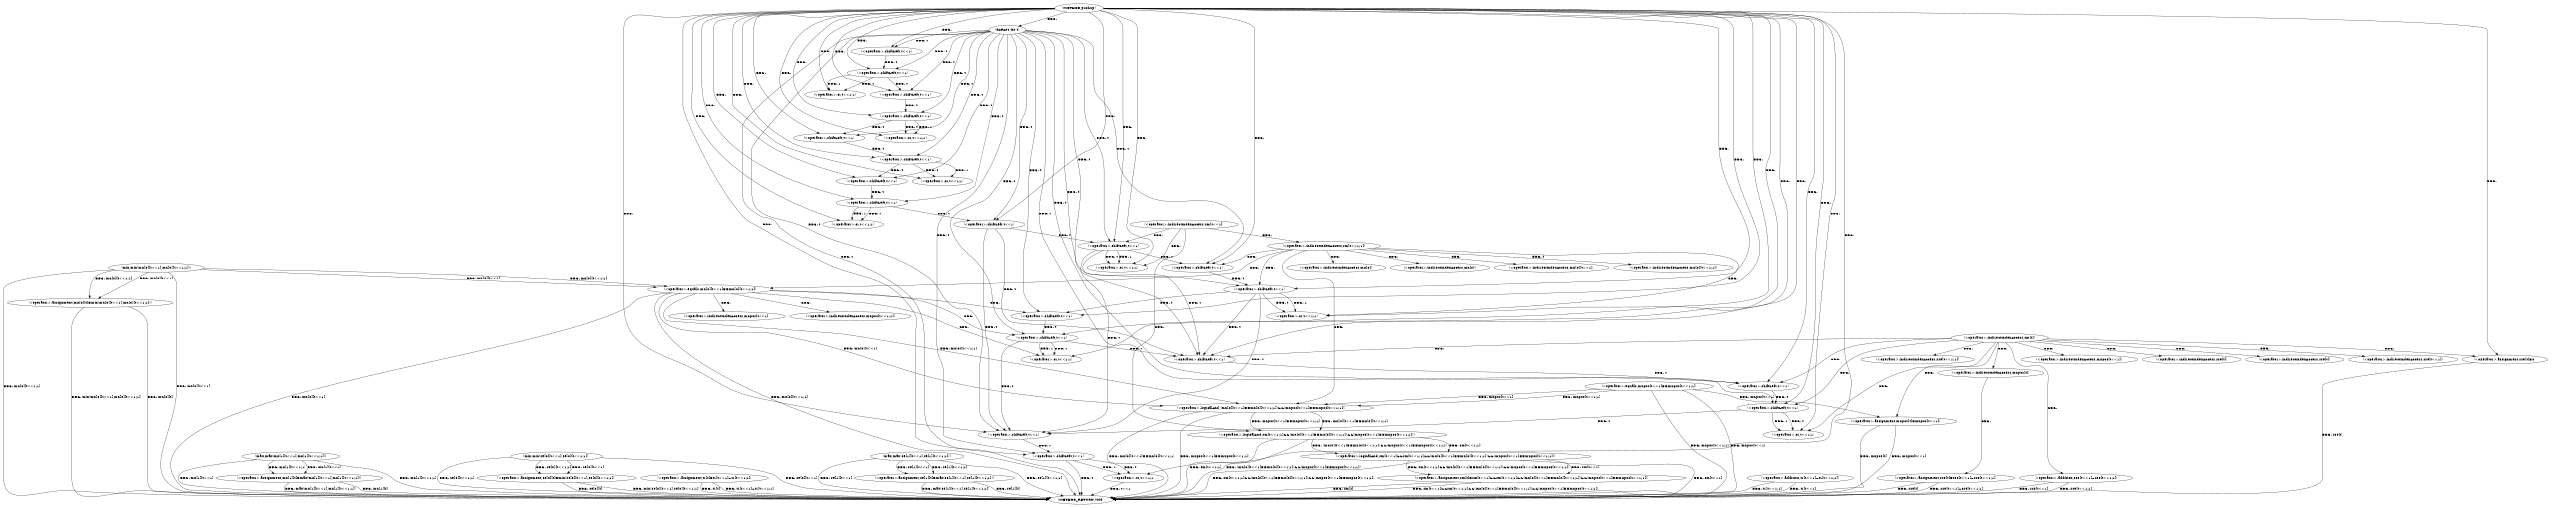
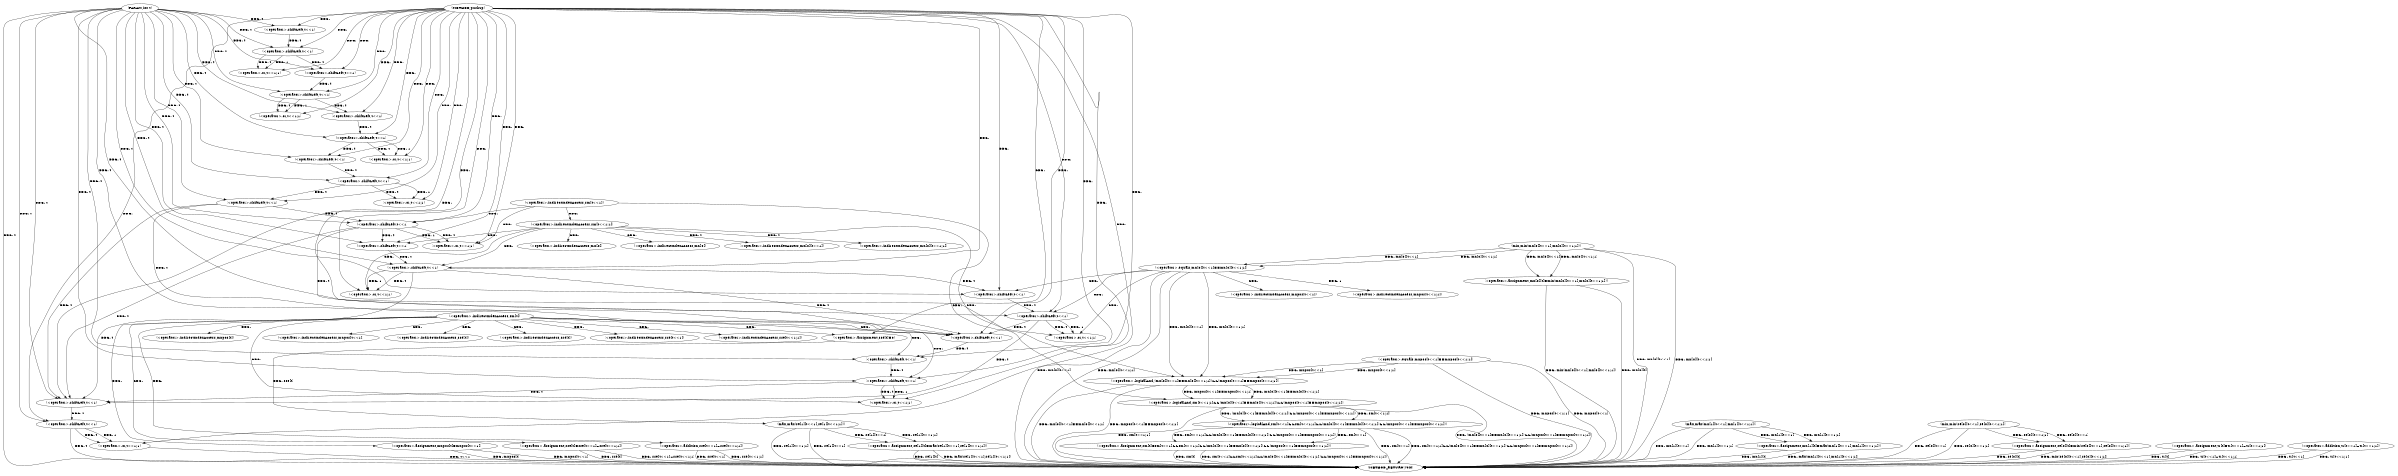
  digraph {
    n1 [label="(METHOD,pushup)"]
    n2 [label="(PARAM,int t)"]
    n3 [label="(<operator>.assignment,sse[t]=0)"]
    n4 [label="(<operator>.shiftLeft,t<<1)"]
    n5 [label="(<operator>.or,t<<1|1)"]
    n6 [label="(<operator>.shiftLeft,t<<1)"]
    n7 [label="(<operator>.or,t<<1|1)"]
    n8 [label="(<operator>.shiftLeft,t<<1)"]
    n9 [label="(<operator>.or,t<<1|1)"]
    n10 [label="(<operator>.shiftLeft,t<<1)"]
    n11 [label="(<operator>.or,t<<1|1)"]
    n12 [label="(<operator>.shiftLeft,t<<1)"]
    n13 [label="(<operator>.shiftLeft,t<<1)"]
    n14 [label="(<operator>.or,t<<1|1)"]
    n15 [label="(<operator>.shiftLeft,t<<1)"]
    n16 [label="(<operator>.shiftLeft,t<<1)"]
    n17 [label="(<operator>.shiftLeft,t<<1)"]
    n18 [label="(<operator>.shiftLeft,t<<1)"]
    n19 [label="(<operator>.or,t<<1|1)"]
    n20 [label="(<operator>.shiftLeft,t<<1)"]
    n21 [label="(<operator>.shiftLeft,t<<1)"]
    n22 [label="(<operator>.shiftLeft,t<<1)"]
    n23 [label="(<operator>.shiftLeft,t<<1)"]
    n24 [label="(<operator>.or,t<<1|1)"]
    n25 [label="(<operator>.shiftLeft,t<<1)"]
    n26 [label="(<operator>.or,t<<1|1)"]
    n27 [label="(<operator>.shiftLeft,t<<1)"]
    n28 [label="(<operator>.or,t<<1|1)"]
    n29 [label="(<operator>.shiftLeft,t<<1)"]
    n30 [label="(<operator>.shiftLeft,t<<1)"]
    n31 [label="(<operator>.shiftLeft,t<<1)"]
    n32 [label="(METHOD_RETURN,void)"]
    n33 [label="(<operator>.assignment,mn[0][t]=min(mn[0][t<<1],mn[0][t<<1|1]))"]
    n34 [label="(<operator>.assignment,mn[1][t]=max(mn[1][t<<1],mn[1][t<<1|1]))"]
    n35 [label="(<operator>.assignment,se[0][t]=min(se[0][t<<1],se[0][t<<1|1]))"]
    n36 [label="(<operator>.assignment,se[1][t]=max(se[1][t<<1],se[1][t<<1|1]))"]
    n37 [label="(<operator>.assignment,sm[t]=sm[t<<1]&&sm[t<<1|1]&&(mn[0][t<<1]==mn[0][t<<1|1])&&(mnpos[t<<1]==mnpos[t<<1|1]))"]
    n38 [label="(<operator>.assignment,tr[t]=tr[t<<1]+tr[t<<1|1])"]
    n39 [label="(min,min(mn[0][t<<1],mn[0][t<<1|1]))"]
    n40 [label="(<operator>.equals,mn[0][t<<1]==mn[0][t<<1|1])"]
    n41 [label="(<operator>.logicalAnd,(mn[0][t<<1]==mn[0][t<<1|1])&&(mnpos[t<<1]==mnpos[t<<1|1]))"]
    n42 [label="(<operator>.indirectIndexAccess,mnpos[t<<1])"]
    n43 [label="(<operator>.indirectIndexAccess,mnpos[t<<1|1])"]
    n44 [label="(max,max(mn[1][t<<1],mn[1][t<<1|1]))"]
    n45 [label="(min,min(se[0][t<<1],se[0][t<<1|1]))"]
    n46 [label="(max,max(se[1][t<<1],se[1][t<<1|1]))"]
    n47 [label="(<operator>.logicalAnd,sm[t<<1]&&sm[t<<1|1]&&(mn[0][t<<1]==mn[0][t<<1|1])&&(mnpos[t<<1]==mnpos[t<<1|1]))"]
    n48 [label="(<operator>.assignment,mnpos[t]=mnpos[t<<1])"]
    n49 [label="(<operator>.assignment,sse[t]=sse[t<<1]+sse[t<<1|1])"]
    n50 [label="(<operator>.addition,tr[t<<1]+tr[t<<1|1])"]
    n51 [label="(<operator>.logicalAnd,sm[t<<1|1]&&(mn[0][t<<1]==mn[0][t<<1|1])&&(mnpos[t<<1]==mnpos[t<<1|1]))"]
    n52 [label="(<operator>.addition,sse[t<<1]+sse[t<<1|1])"]
    n53 [label="(<operator>.equals,mnpos[t<<1]==mnpos[t<<1|1])"]
    n54 [label="(<operator>.indirectIndexAccess,sm[t])"]
    n55 [label="(<operator>.indirectIndexAccess,mnpos[t])"]
    n56 [label="(<operator>.indirectIndexAccess,mnpos[t<<1])"]
    n57 [label="(<operator>.indirectIndexAccess,sse[t])"]
    n58 [label="(<operator>.indirectIndexAccess,sse[t])"]
    n59 [label="(<operator>.indirectIndexAccess,sse[t<<1])"]
    n60 [label="(<operator>.indirectIndexAccess,sse[t<<1|1])"]
    n61 [label="(<operator>.indirectIndexAccess,sm[t<<1])"]
    n62 [label="(<operator>.indirectIndexAccess,sm[t<<1|1])"]
    n63 [label="(<operator>.indirectIndexAccess,mn[0][t<<1])"]
    n64 [label="(<operator>.indirectIndexAccess,mn[0][t<<1|1])"]
    n65 [label="(<operator>.indirectIndexAccess,mn[0])"]
    n66 [label="(<operator>.indirectIndexAccess,mn[0])"]
-   n1 -> n2 [label="DDG: "]
-   n1 -> n3 [label="DDG: "]
+   n1 -> n3 [label="CDG: "]
    n1 -> n4 [label="DDG: "]
    n1 -> n5 [label="DDG: "]
    n1 -> n6 [label="DDG: "]
    n1 -> n7 [label="DDG: "]
    n1 -> n8 [label="DDG: "]
    n1 -> n9 [label="DDG: "]
    n1 -> n10 [label="DDG: "]
    n1 -> n11 [label="DDG: "]
    n1 -> n12 [label="DDG: "]
    n1 -> n13 [label="DDG: "]
    n1 -> n14 [label="DDG: "]
    n1 -> n15 [label="DDG: "]
    n1 -> n16 [label="DDG: "]
    n1 -> n17 [label="DDG: "]
    n1 -> n18 [label="DDG: "]
    n1 -> n19 [label="DDG: "]
    n1 -> n20 [label="DDG: "]
    n1 -> n21 [label="DDG: "]
    n1 -> n22 [label="DDG: "]
    n1 -> n23 [label="DDG: "]
    n1 -> n24 [label="DDG: "]
    n1 -> n25 [label="DDG: "]
    n1 -> n26 [label="DDG: "]
    n1 -> n27 [label="DDG: "]
    n1 -> n28 [label="DDG: "]
    n1 -> n29 [label="DDG: "]
    n1 -> n30 [label="DDG: "]
    n1 -> n31 [label="DDG: "]
    n2 -> n4 [label="DDG: t"]
    n2 -> n6 [label="DDG: t"]
    n2 -> n8 [label="DDG: t"]
    n2 -> n10 [label="DDG: t"]
    n2 -> n12 [label="DDG: t"]
    n2 -> n13 [label="DDG: t"]
    n2 -> n15 [label="DDG: t"]
    n2 -> n16 [label="DDG: t"]
    n2 -> n17 [label="DDG: t"]
    n2 -> n18 [label="DDG: t"]
    n2 -> n20 [label="DDG: t"]
    n2 -> n21 [label="DDG: t"]
    n2 -> n22 [label="DDG: t"]
    n2 -> n23 [label="DDG: t"]
    n2 -> n25 [label="DDG: t"]
    n2 -> n27 [label="DDG: t"]
    n2 -> n29 [label="DDG: t"]
    n2 -> n30 [label="DDG: t"]
    n2 -> n31 [label="DDG: t"]
-   n2 -> n32 [label="CDG: t"]
-   n3 -> n32 [label="DDG: sse[t]"]
+   n2 -> n32 [label="DDG: t"]
+   n3 -> n46 [label="DDG: sse[t]"]
    n4 -> n15 [label="DDG: t"]
    n6 -> n16 [label="DDG: t"]
    n8 -> n17 [label="DDG: t"]
    n10 -> n18 [label="DDG: t"]
    n12 -> n13 [label="DDG: t"]
    n12 -> n20 [label="DDG: t"]
    n12 -> n22 [label="DDG: t"]
    n13 -> n21 [label="DDG: t"]
    n14 -> n32 [label="DDG: t<<1"]
    n15 -> n5 [label="DDG: 1"]
    n15 -> n5 [label="DDG: t"]
    n15 -> n6 [label="DDG: t"]
    n16 -> n7 [label="DDG: 1"]
    n16 -> n7 [label="DDG: t"]
    n16 -> n8 [label="DDG: t"]
    n17 -> n9 [label="DDG: 1"]
    n17 -> n9 [label="DDG: t"]
    n17 -> n10 [label="DDG: t"]
    n18 -> n11 [label="DDG: 1"]
    n18 -> n11 [label="DDG: t"]
    n18 -> n12 [label="DDG: t"]
    n20 -> n23 [label="DDG: t"]
    n21 -> n14 [label="DDG: t"]
    n21 -> n14 [label="DDG: 1"]
    n21 -> n32 [label="DDG: t"]
    n22 -> n13 [label="DDG: t"]
    n22 -> n19 [label="DDG: 1"]
    n22 -> n19 [label="DDG: t"]
    n22 -> n20 [label="DDG: t"]
    n22 -> n25 [label="DDG: t"]
    n23 -> n29 [label="DDG: t"]
    n25 -> n30 [label="DDG: t"]
    n27 -> n31 [label="DDG: t"]
    n29 -> n13 [label="DDG: t"]
    n29 -> n24 [label="DDG: 1"]
    n29 -> n24 [label="DDG: t"]
    n30 -> n13 [label="DDG: t"]
    n30 -> n20 [label="DDG: t"]
    n30 -> n26 [label="DDG: t"]
    n30 -> n26 [label="DDG: 1"]
    n30 -> n27 [label="DDG: t"]
    n31 -> n13 [label="DDG: t"]
    n31 -> n20 [label="DDG: t"]
    n31 -> n28 [label="DDG: t"]
    n31 -> n28 [label="DDG: 1"]
    n33 -> n32 [label="DDG: mn[0][t]"]
    n33 -> n32 [label="DDG: min(mn[0][t<<1],mn[0][t<<1|1])"]
    n34 -> n32 [label="DDG: mn[1][t]"]
    n34 -> n32 [label="DDG: max(mn[1][t<<1],mn[1][t<<1|1])"]
    n35 -> n32 [label="DDG: se[0][t]"]
    n35 -> n32 [label="DDG: min(se[0][t<<1],se[0][t<<1|1])"]
    n36 -> n32 [label="DDG: se[1][t]"]
    n36 -> n32 [label="DDG: max(se[1][t<<1],se[1][t<<1|1])"]
    n37 -> n32 [label="DDG: sm[t]"]
    n37 -> n32 [label="DDG: sm[t<<1]&&sm[t<<1|1]&&(mn[0][t<<1]==mn[0][t<<1|1])&&(mnpos[t<<1]==mnpos[t<<1|1])"]
    n38 -> n32 [label="DDG: tr[t]"]
    n38 -> n32 [label="DDG: tr[t<<1]+tr[t<<1|1]"]
    n39 -> n32 [label="DDG: mn[0][t<<1]"]
    n39 -> n32 [label="DDG: mn[0][t<<1|1]"]
    n39 -> n33 [label="DDG: mn[0][t<<1]"]
    n39 -> n33 [label="DDG: mn[0][t<<1|1]"]
    n39 -> n40 [label="DDG: mn[0][t<<1]"]
    n39 -> n40 [label="DDG: mn[0][t<<1|1]"]
    n40 -> n27 [label="CDG: "]
    n40 -> n28 [label="CDG: "]
    n40 -> n31 [label="CDG: "]
    n40 -> n32 [label="DDG: mn[0][t<<1]"]
    n40 -> n32 [label="DDG: mn[0][t<<1|1]"]
    n40 -> n41 [label="DDG: mn[0][t<<1|1]"]
    n40 -> n41 [label="DDG: mn[0][t<<1]"]
    n40 -> n42 [label="CDG: "]
-   n40 -> n43 [label="CDG: "]
+   n40 -> n43 [label="DDG: 1"]
    n41 -> n32 [label="DDG: mn[0][t<<1]==mn[0][t<<1|1]"]
    n41 -> n32 [label="DDG: mnpos[t<<1]==mnpos[t<<1|1]"]
    n41 -> n51 [label="DDG: mn[0][t<<1]==mn[0][t<<1|1]"]
    n41 -> n51 [label="DDG: mnpos[t<<1]==mnpos[t<<1|1]"]
    n44 -> n32 [label="DDG: mn[1][t<<1]"]
    n44 -> n32 [label="DDG: mn[1][t<<1|1]"]
    n44 -> n34 [label="DDG: mn[1][t<<1]"]
    n44 -> n34 [label="DDG: mn[1][t<<1|1]"]
    n45 -> n32 [label="DDG: se[0][t<<1]"]
    n45 -> n32 [label="DDG: se[0][t<<1|1]"]
    n45 -> n35 [label="DDG: se[0][t<<1|1]"]
    n45 -> n35 [label="DDG: se[0][t<<1]"]
    n46 -> n32 [label="DDG: se[1][t<<1]"]
    n46 -> n32 [label="DDG: se[1][t<<1|1]"]
    n46 -> n36 [label="DDG: se[1][t<<1|1]"]
    n46 -> n36 [label="DDG: se[1][t<<1]"]
    n47 -> n32 [label="DDG: sm[t<<1]"]
    n47 -> n32 [label="DDG: sm[t<<1|1]&&(mn[0][t<<1]==mn[0][t<<1|1])&&(mnpos[t<<1]==mnpos[t<<1|1])"]
    n47 -> n37 [label="DDG: sm[t<<1|1]&&(mn[0][t<<1]==mn[0][t<<1|1])&&(mnpos[t<<1]==mnpos[t<<1|1])"]
    n47 -> n37 [label="DDG: sm[t<<1]"]
    n48 -> n32 [label="DDG: mnpos[t]"]
    n48 -> n32 [label="DDG: mnpos[t<<1]"]
    n49 -> n32 [label="DDG: sse[t]"]
    n49 -> n32 [label="DDG: sse[t<<1]+sse[t<<1|1]"]
    n50 -> n32 [label="DDG: tr[t<<1]"]
    n50 -> n32 [label="DDG: tr[t<<1|1]"]
    n51 -> n32 [label="DDG: sm[t<<1|1]"]
    n51 -> n32 [label="DDG: (mn[0][t<<1]==mn[0][t<<1|1])&&(mnpos[t<<1]==mnpos[t<<1|1])"]
    n51 -> n47 [label="DDG: sm[t<<1|1]"]
    n51 -> n47 [label="DDG: (mn[0][t<<1]==mn[0][t<<1|1])&&(mnpos[t<<1]==mnpos[t<<1|1])"]
    n52 -> n32 [label="DDG: sse[t<<1]"]
    n52 -> n32 [label="DDG: sse[t<<1|1]"]
    n53 -> n32 [label="DDG: mnpos[t<<1]"]
    n53 -> n32 [label="DDG: mnpos[t<<1|1]"]
    n53 -> n41 [label="DDG: mnpos[t<<1]"]
    n53 -> n41 [label="DDG: mnpos[t<<1|1]"]
-   n53 -> n48 [label="DDG: mnpos[t<<1]"]
-   n54 -> n3 [label="DDG: "]
+   n54 -> n3 [label="CDG: "]
    n54 -> n20 [label="CDG: "]
    n54 -> n23 [label="CDG: "]
    n54 -> n24 [label="CDG: "]
    n54 -> n29 [label="CDG: "]
    n54 -> n48 [label="DDG: "]
-   n55 -> n49 [label="CDG: "]
-   n54 -> n52 [label="CDG: "]
-   n54 -> n55 [label="CDG: "]
+   n54 -> n49 [label="CDG: "]
+   n54 -> n52 [label="DDG: "]
+   n54 -> n55 [label="DDG: "]
    n54 -> n56 [label="CDG: "]
    n54 -> n57 [label="CDG: "]
    n54 -> n58 [label="CDG: "]
-   n54 -> n59 [label="CDG: "]
-   n54 -> n60 [label="DDG: "]
+   n54 -> n59 [label="DDG: "]
+   n54 -> n60 [label="CDG: "]
    n61 -> n19 [label="CDG: "]
    n61 -> n22 [label="CDG: "]
    n61 -> n51 [label="CDG: "]
-   n61 -> n62 [label="DDG: "]
+   n61 -> n62 [label="CDG: "]
    n62 -> n25 [label="CDG: "]
    n62 -> n26 [label="CDG: "]
    n62 -> n30 [label="CDG: "]
-   n62 -> n40 [label="CDG: "]
    n62 -> n41 [label="CDG: "]
-   n62 -> n63 [label="CDG: "]
+   n62 -> n63 [label="DDG: t"]
    n62 -> n64 [label="DDG: t"]
    n62 -> n65 [label="CDG: "]
    n62 -> n66 [label="CDG: "]
  }
